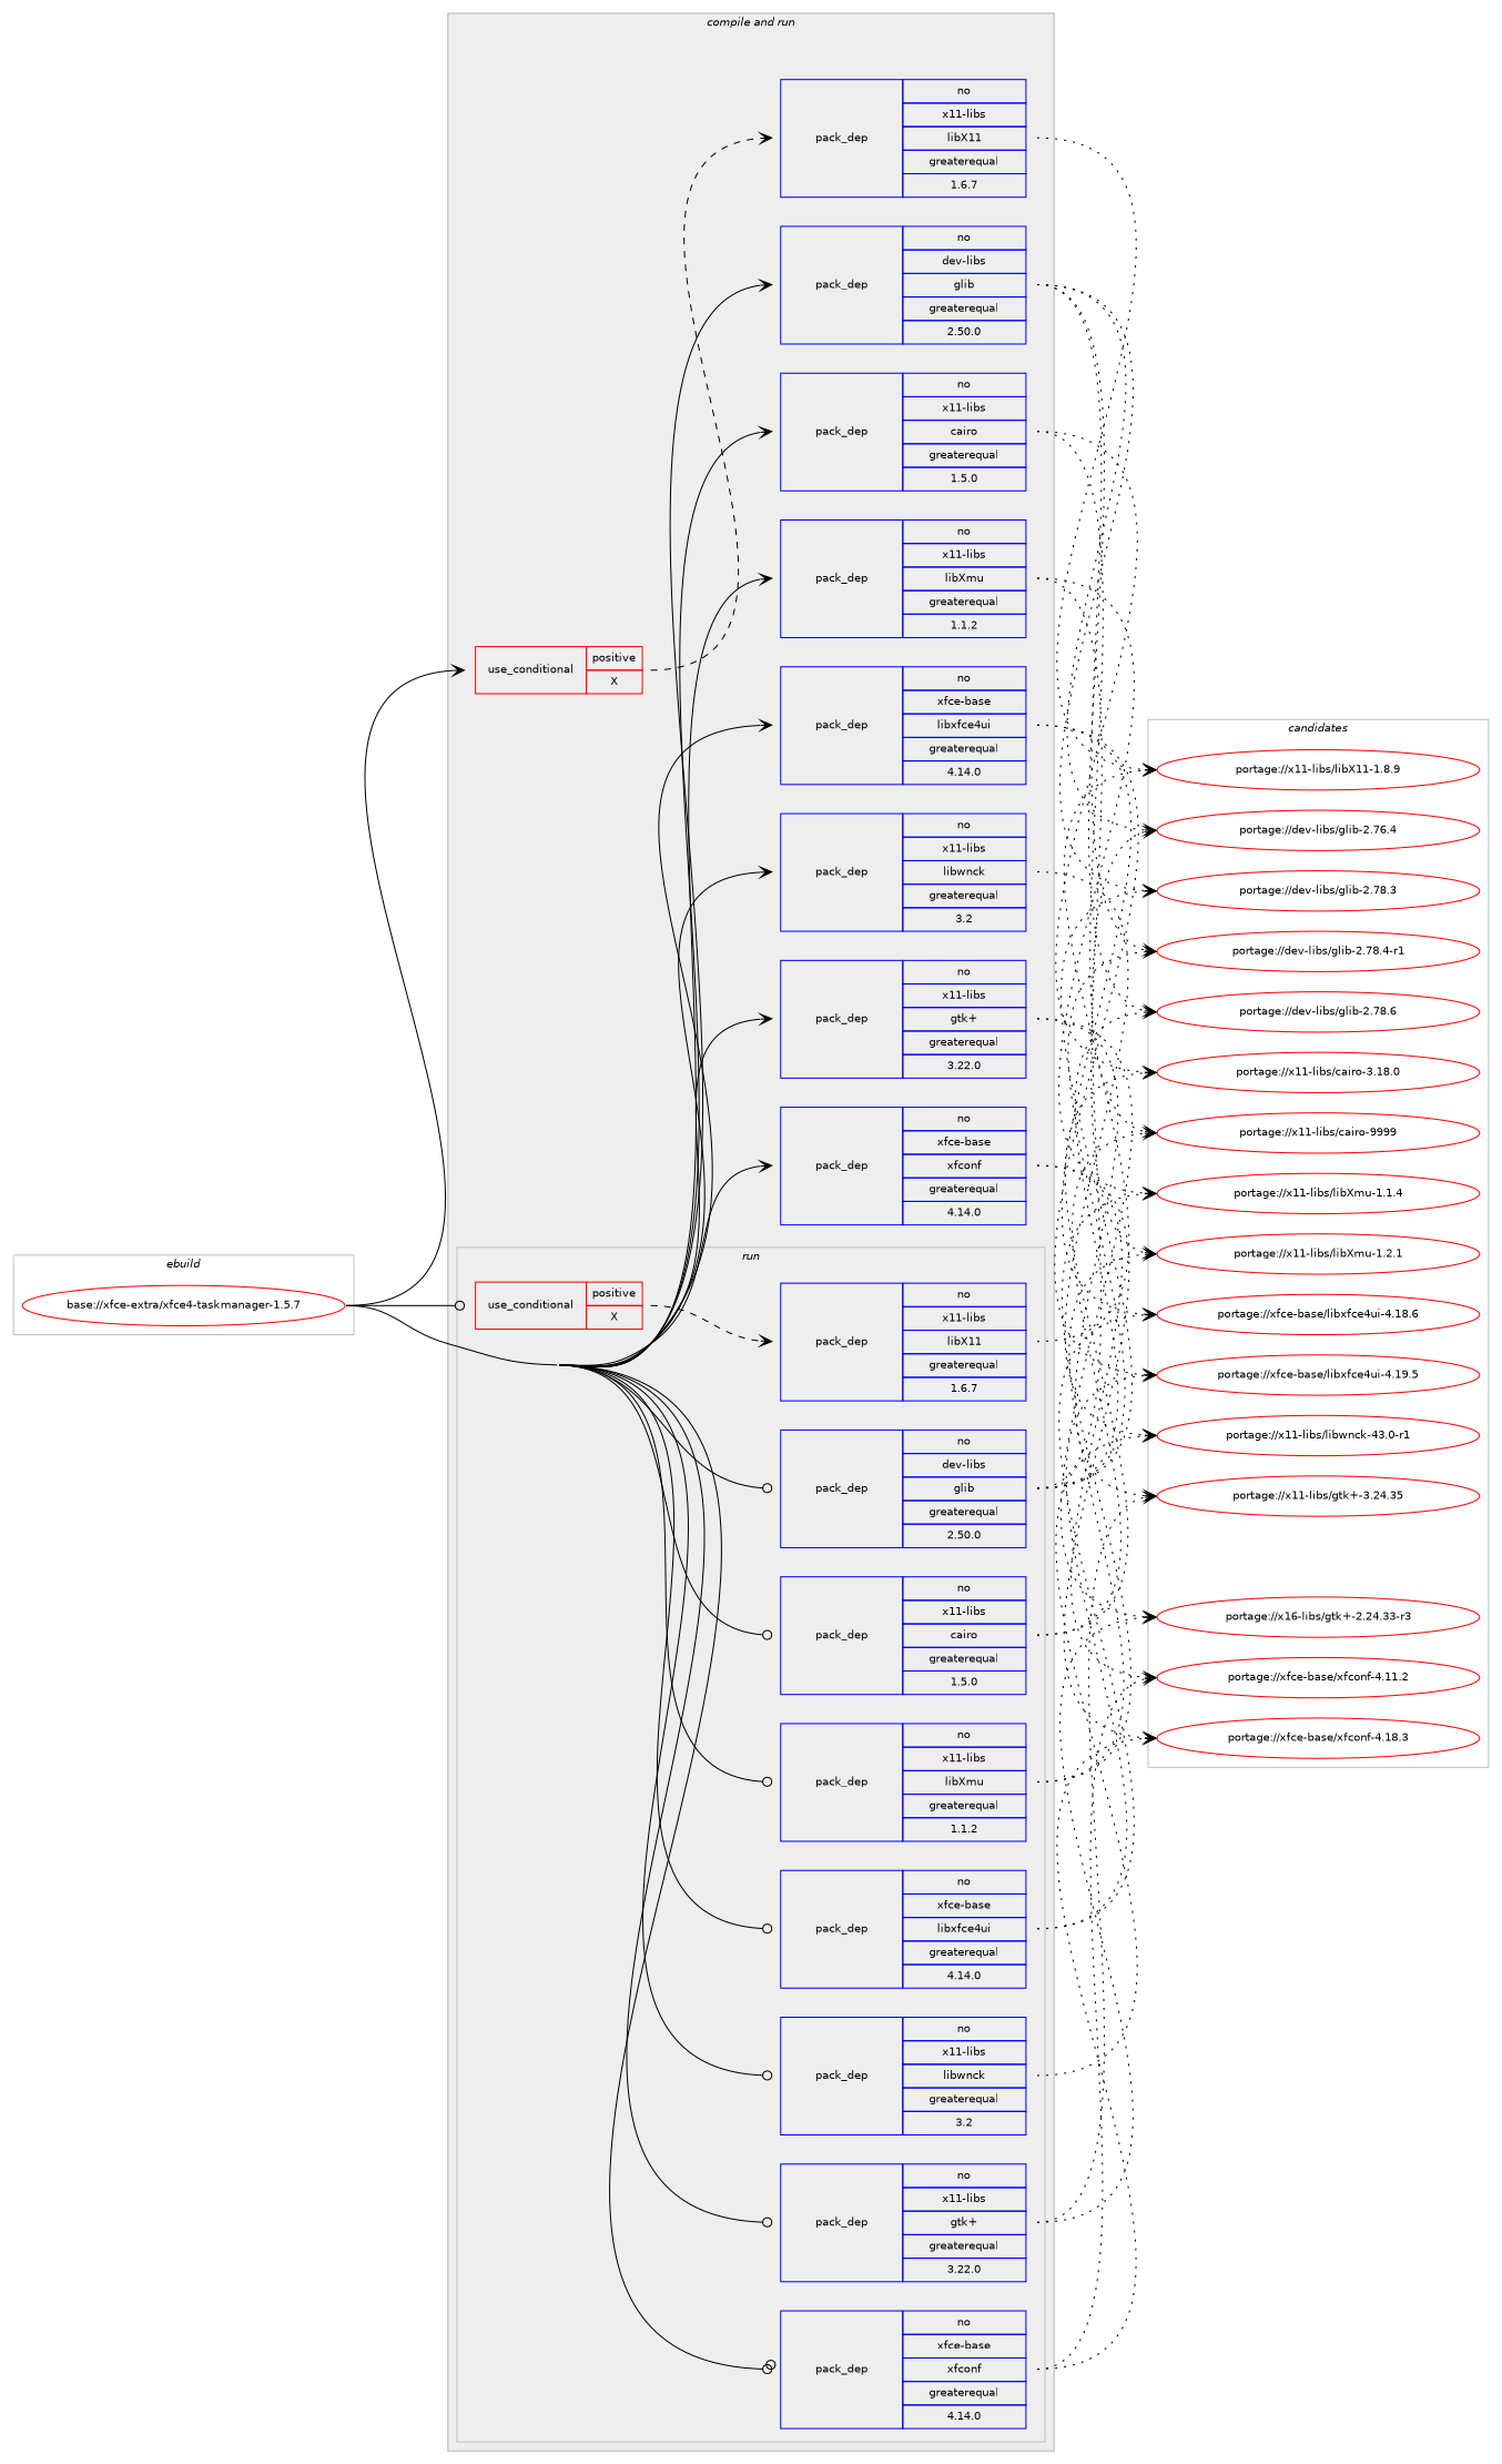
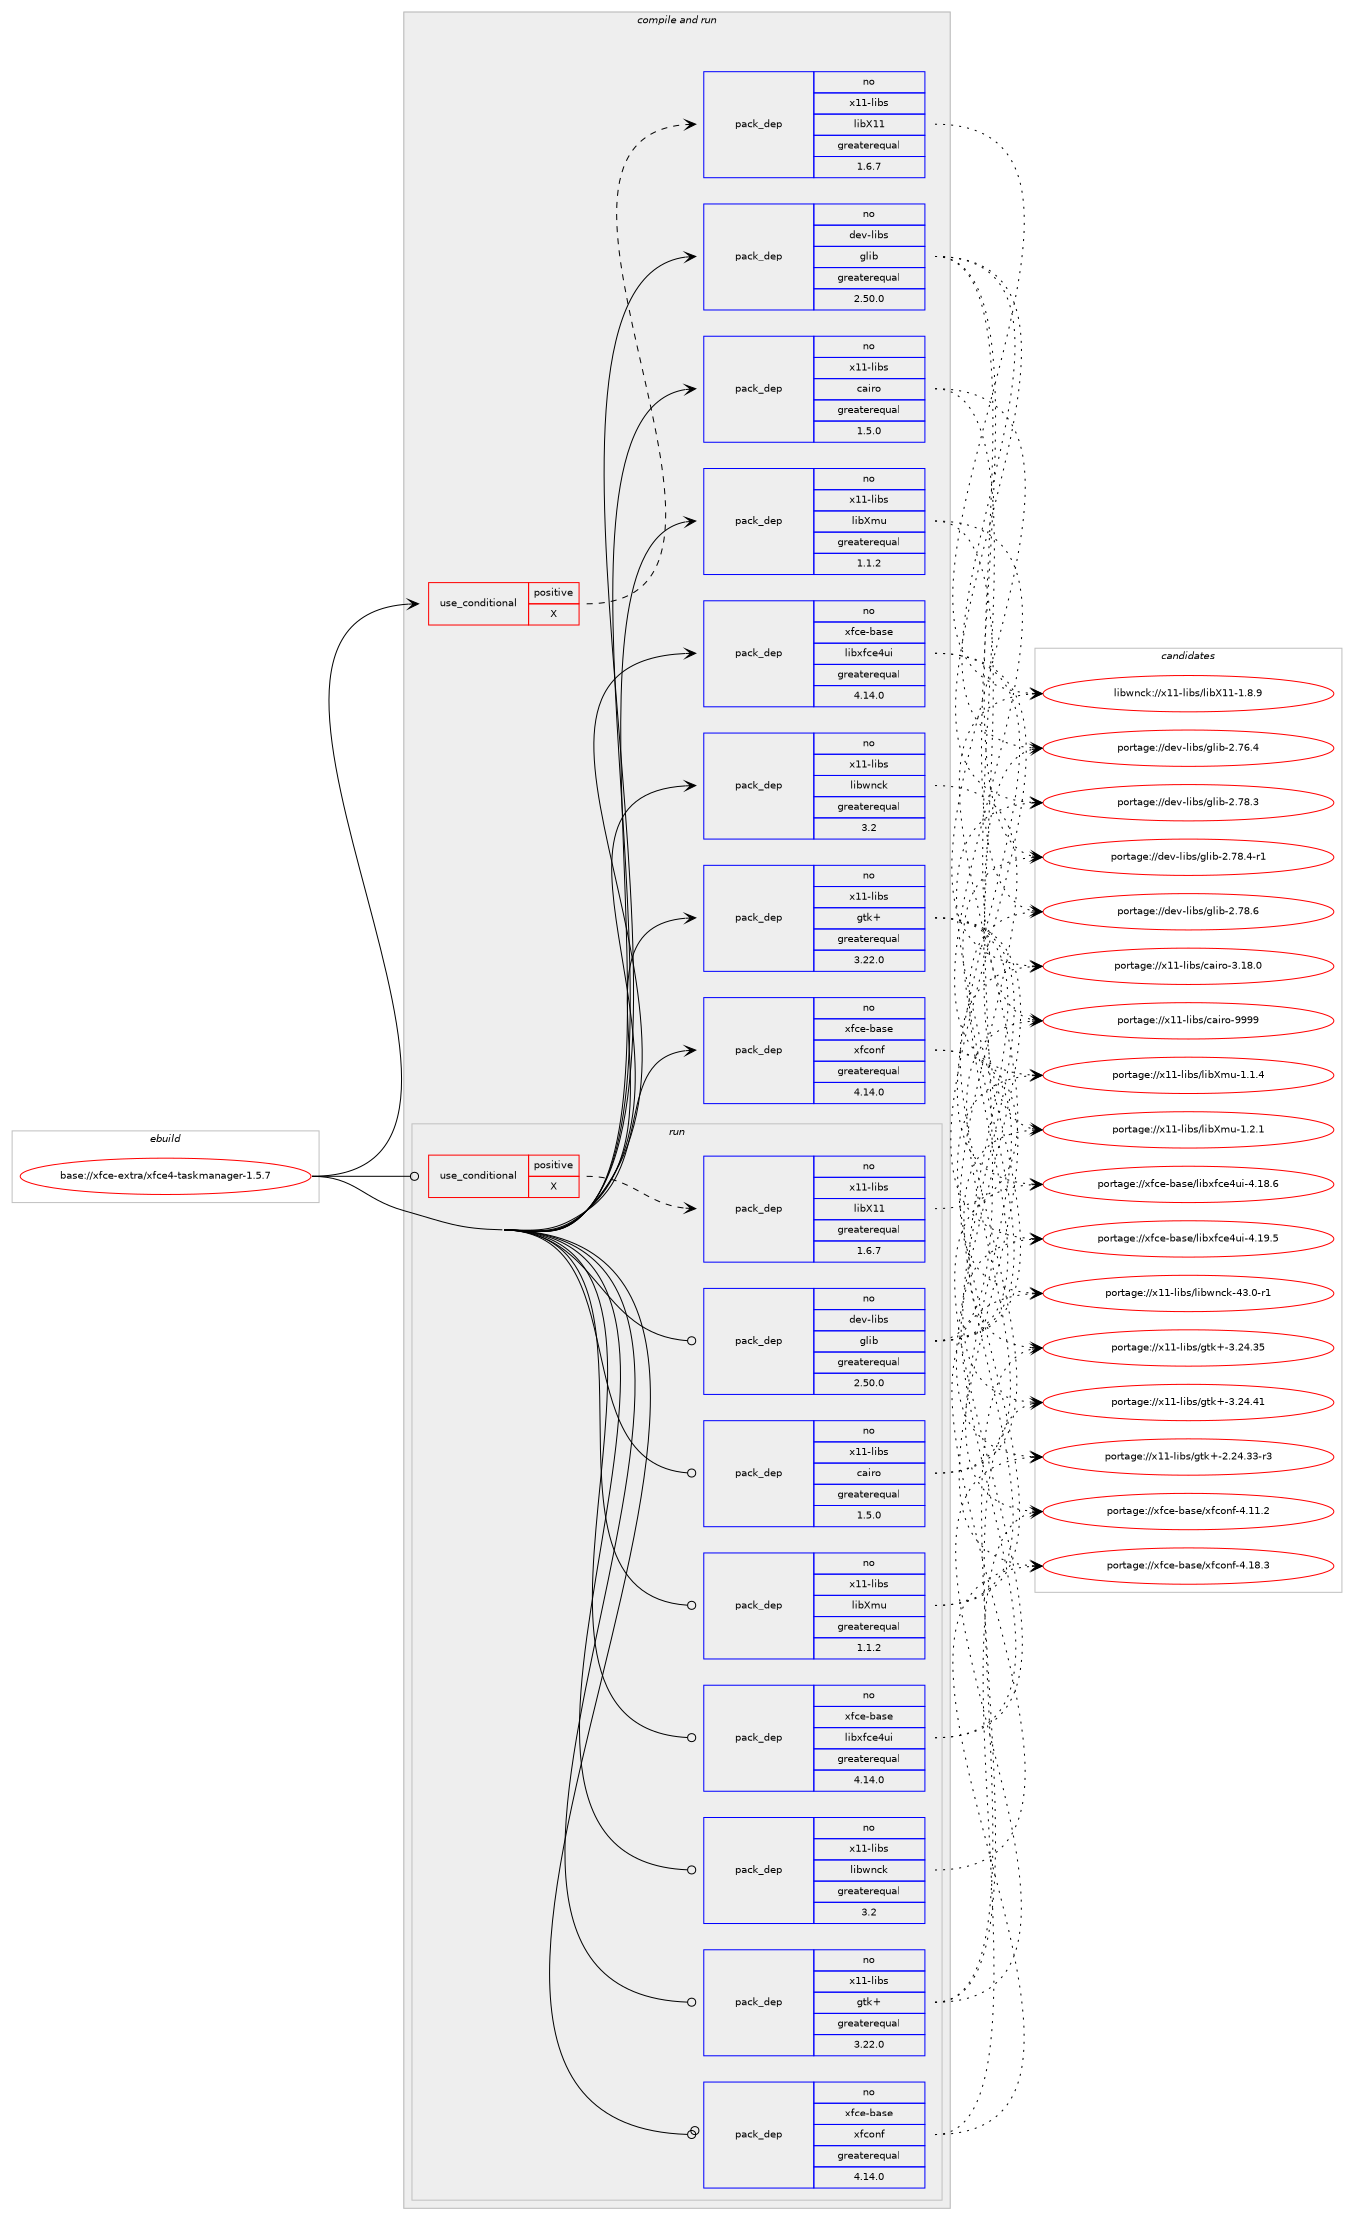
  digraph {
    compound=true
    concentrate=true
    fontname=Helvetica
    fontsize=10
    newrank=true
    rankdir=LR
    ranksep=1.5
    node [color=red fontname=Helvetica fontsize=10]
    edge [arrowhead=vee headport=w style=dotted tailport=e weight=100]
    n1 [label="base://xfce-extra/xfce4-taskmanager-1.5.7" width=4]
    n2 [color=blue label=<<TABLE BORDER="0" CELLBORDER="1" CELLSPACING="0" CELLPADDING="4" WIDTH="220"><TR><TD ROWSPAN="6" CELLPADDING="30">pack_dep</TD></TR><TR><TD WIDTH="110">no</TD></TR><TR><TD>x11-libs</TD></TR><TR><TD>libX11</TD></TR><TR><TD>greaterequal</TD></TR><TR><TD>1.6.7</TD></TR></TABLE>> shape=none]
    n3 [label=<<TABLE BORDER="0" CELLBORDER="1" CELLSPACING="0" CELLPADDING="4"><TR><TD ROWSPAN="3" CELLPADDING="10">use_conditional</TD></TR><TR><TD>positive</TD></TR><TR><TD>X</TD></TR></TABLE>> shape=none]
    n4 [color=blue label=<<TABLE BORDER="0" CELLBORDER="1" CELLSPACING="0" CELLPADDING="4" WIDTH="220"><TR><TD ROWSPAN="6" CELLPADDING="30">pack_dep</TD></TR><TR><TD WIDTH="110">no</TD></TR><TR><TD>dev-libs</TD></TR><TR><TD>glib</TD></TR><TR><TD>greaterequal</TD></TR><TR><TD>2.50.0</TD></TR></TABLE>> shape=none]
    n5 [color=blue label=<<TABLE BORDER="0" CELLBORDER="1" CELLSPACING="0" CELLPADDING="4" WIDTH="220"><TR><TD ROWSPAN="6" CELLPADDING="30">pack_dep</TD></TR><TR><TD WIDTH="110">no</TD></TR><TR><TD>x11-libs</TD></TR><TR><TD>cairo</TD></TR><TR><TD>greaterequal</TD></TR><TR><TD>1.5.0</TD></TR></TABLE>> shape=none]
    n6 [color=blue label=<<TABLE BORDER="0" CELLBORDER="1" CELLSPACING="0" CELLPADDING="4" WIDTH="220"><TR><TD ROWSPAN="6" CELLPADDING="30">pack_dep</TD></TR><TR><TD WIDTH="110">no</TD></TR><TR><TD>x11-libs</TD></TR><TR><TD>gtk+</TD></TR><TR><TD>greaterequal</TD></TR><TR><TD>3.22.0</TD></TR></TABLE>> shape=none]
    n7 [color=blue label=<<TABLE BORDER="0" CELLBORDER="1" CELLSPACING="0" CELLPADDING="4" WIDTH="220"><TR><TD ROWSPAN="6" CELLPADDING="30">pack_dep</TD></TR><TR><TD WIDTH="110">no</TD></TR><TR><TD>x11-libs</TD></TR><TR><TD>libXmu</TD></TR><TR><TD>greaterequal</TD></TR><TR><TD>1.1.2</TD></TR></TABLE>> shape=none]
    n8 [color=blue label=<<TABLE BORDER="0" CELLBORDER="1" CELLSPACING="0" CELLPADDING="4" WIDTH="220"><TR><TD ROWSPAN="6" CELLPADDING="30">pack_dep</TD></TR><TR><TD WIDTH="110">no</TD></TR><TR><TD>x11-libs</TD></TR><TR><TD>libwnck</TD></TR><TR><TD>greaterequal</TD></TR><TR><TD>3.2</TD></TR></TABLE>> shape=none]
    n9 [color=blue label=<<TABLE BORDER="0" CELLBORDER="1" CELLSPACING="0" CELLPADDING="4" WIDTH="220"><TR><TD ROWSPAN="6" CELLPADDING="30">pack_dep</TD></TR><TR><TD WIDTH="110">no</TD></TR><TR><TD>xfce-base</TD></TR><TR><TD>libxfce4ui</TD></TR><TR><TD>greaterequal</TD></TR><TR><TD>4.14.0</TD></TR></TABLE>> shape=none]
    n10 [color=blue label=<<TABLE BORDER="0" CELLBORDER="1" CELLSPACING="0" CELLPADDING="4" WIDTH="220"><TR><TD ROWSPAN="6" CELLPADDING="30">pack_dep</TD></TR><TR><TD WIDTH="110">no</TD></TR><TR><TD>xfce-base</TD></TR><TR><TD>xfconf</TD></TR><TR><TD>greaterequal</TD></TR><TR><TD>4.14.0</TD></TR></TABLE>> shape=none]
    n11 [color=blue label=<<TABLE BORDER="0" CELLBORDER="1" CELLSPACING="0" CELLPADDING="4" WIDTH="220"><TR><TD ROWSPAN="6" CELLPADDING="30">pack_dep</TD></TR><TR><TD WIDTH="110">no</TD></TR><TR><TD>x11-libs</TD></TR><TR><TD>libX11</TD></TR><TR><TD>greaterequal</TD></TR><TR><TD>1.6.7</TD></TR></TABLE>> shape=none]
    n12 [label=<<TABLE BORDER="0" CELLBORDER="1" CELLSPACING="0" CELLPADDING="4"><TR><TD ROWSPAN="3" CELLPADDING="10">use_conditional</TD></TR><TR><TD>positive</TD></TR><TR><TD>X</TD></TR></TABLE>> shape=none]
    n13 [color=blue label=<<TABLE BORDER="0" CELLBORDER="1" CELLSPACING="0" CELLPADDING="4" WIDTH="220"><TR><TD ROWSPAN="6" CELLPADDING="30">pack_dep</TD></TR><TR><TD WIDTH="110">no</TD></TR><TR><TD>dev-libs</TD></TR><TR><TD>glib</TD></TR><TR><TD>greaterequal</TD></TR><TR><TD>2.50.0</TD></TR></TABLE>> shape=none]
    n14 [color=blue label=<<TABLE BORDER="0" CELLBORDER="1" CELLSPACING="0" CELLPADDING="4" WIDTH="220"><TR><TD ROWSPAN="6" CELLPADDING="30">pack_dep</TD></TR><TR><TD WIDTH="110">no</TD></TR><TR><TD>x11-libs</TD></TR><TR><TD>cairo</TD></TR><TR><TD>greaterequal</TD></TR><TR><TD>1.5.0</TD></TR></TABLE>> shape=none]
    n15 [color=blue label=<<TABLE BORDER="0" CELLBORDER="1" CELLSPACING="0" CELLPADDING="4" WIDTH="220"><TR><TD ROWSPAN="6" CELLPADDING="30">pack_dep</TD></TR><TR><TD WIDTH="110">no</TD></TR><TR><TD>x11-libs</TD></TR><TR><TD>gtk+</TD></TR><TR><TD>greaterequal</TD></TR><TR><TD>3.22.0</TD></TR></TABLE>> shape=none]
    n16 [color=blue label=<<TABLE BORDER="0" CELLBORDER="1" CELLSPACING="0" CELLPADDING="4" WIDTH="220"><TR><TD ROWSPAN="6" CELLPADDING="30">pack_dep</TD></TR><TR><TD WIDTH="110">no</TD></TR><TR><TD>x11-libs</TD></TR><TR><TD>libXmu</TD></TR><TR><TD>greaterequal</TD></TR><TR><TD>1.1.2</TD></TR></TABLE>> shape=none]
    n17 [color=blue label=<<TABLE BORDER="0" CELLBORDER="1" CELLSPACING="0" CELLPADDING="4" WIDTH="220"><TR><TD ROWSPAN="6" CELLPADDING="30">pack_dep</TD></TR><TR><TD WIDTH="110">no</TD></TR><TR><TD>x11-libs</TD></TR><TR><TD>libwnck</TD></TR><TR><TD>greaterequal</TD></TR><TR><TD>3.2</TD></TR></TABLE>> shape=none]
    n18 [color=blue label=<<TABLE BORDER="0" CELLBORDER="1" CELLSPACING="0" CELLPADDING="4" WIDTH="220"><TR><TD ROWSPAN="6" CELLPADDING="30">pack_dep</TD></TR><TR><TD WIDTH="110">no</TD></TR><TR><TD>xfce-base</TD></TR><TR><TD>libxfce4ui</TD></TR><TR><TD>greaterequal</TD></TR><TR><TD>4.14.0</TD></TR></TABLE>> shape=none]
    n19 [color=blue label=<<TABLE BORDER="0" CELLBORDER="1" CELLSPACING="0" CELLPADDING="4" WIDTH="220"><TR><TD ROWSPAN="6" CELLPADDING="30">pack_dep</TD></TR><TR><TD WIDTH="110">no</TD></TR><TR><TD>xfce-base</TD></TR><TR><TD>xfconf</TD></TR><TR><TD>greaterequal</TD></TR><TR><TD>4.14.0</TD></TR></TABLE>> shape=none]
-   n20 [label="portage://x11-libs/libX11-1.8.9" width=4]
+   n20 [label="libwnck://x11-libs/libX11-1.8.9" width=4]
    n21 [label="portage://dev-libs/glib-2.76.4" width=4]
    n22 [label="portage://dev-libs/glib-2.78.3" width=4]
    n23 [label="portage://dev-libs/glib-2.78.4-r1" width=4]
    n24 [label="portage://dev-libs/glib-2.78.6" width=4]
    n25 [label="portage://x11-libs/cairo-3.18.0" width=4]
    n26 [label="portage://x11-libs/cairo-9999" width=4]
-   n27 [label="portage://x16-libs/gtk+-2.24.33-r3" width=4]
+   n27 [label="portage://x11-libs/gtk+-2.24.33-r3" width=4]
    n28 [label="portage://x11-libs/gtk+-3.24.35" width=4]
+   n29 [label="portage://x11-libs/gtk+-3.24.41" width=4]
    n30 [label="portage://x11-libs/libXmu-1.1.4" width=4]
    n31 [label="portage://x11-libs/libXmu-1.2.1" width=4]
    n32 [label="portage://x11-libs/libwnck-43.0-r1" width=4]
    n33 [label="portage://xfce-base/libxfce4ui-4.18.6" width=4]
    n34 [label="portage://xfce-base/libxfce4ui-4.19.5" width=4]
    n35 [label="portage://xfce-base/xfconf-4.18.3" width=4]
    n36 [label="portage://xfce-base/xfconf-4.11.2" width=4]
    subgraph cluster_1 {
      color=gray
      label=<<i>ebuild</i>>
      rank=same
      n1
    }
    subgraph cluster_2 {
      color=gray
      label=<<i>dependencies</i>>
      subgraph cluster_3 {
        color=gray
        fillcolor="#eeeeee"
        label=<<i>compile</i>>
        style=filled
        subgraph sub_4 {
          color=gray
          fillcolor="#eeeeee"
          label=<<i>compile</i>>
          style=filled
          n3
          subgraph sub_5 {
            color=gray
            fillcolor="#eeeeee"
            label=<<i>compile</i>>
            style=filled
            n2
          }
        }
        subgraph sub_6 {
          color=gray
          fillcolor="#eeeeee"
          label=<<i>compile</i>>
          style=filled
          n4
        }
        subgraph sub_7 {
          color=gray
          fillcolor="#eeeeee"
          label=<<i>compile</i>>
          style=filled
          n5
        }
        subgraph sub_8 {
          color=gray
          fillcolor="#eeeeee"
          label=<<i>compile</i>>
          style=filled
          n6
        }
        subgraph sub_9 {
          color=gray
          fillcolor="#eeeeee"
          label=<<i>compile</i>>
          style=filled
          n7
        }
        subgraph sub_10 {
          color=gray
          fillcolor="#eeeeee"
          label=<<i>compile</i>>
          style=filled
          n8
        }
        subgraph sub_11 {
          color=gray
          fillcolor="#eeeeee"
          label=<<i>compile</i>>
          style=filled
          n9
        }
        subgraph sub_12 {
          color=gray
          fillcolor="#eeeeee"
          label=<<i>compile</i>>
          style=filled
          n10
        }
      }
      subgraph cluster_13 {
        color=gray
        fillcolor="#eeeeee"
        label=<<i>compile and run</i>>
        style=filled
      }
      subgraph cluster_14 {
        color=gray
        fillcolor="#eeeeee"
        label=<<i>run</i>>
        style=filled
        subgraph sub_15 {
          color=gray
          fillcolor="#eeeeee"
          label=<<i>run</i>>
          style=filled
          n12
          subgraph sub_16 {
            color=gray
            fillcolor="#eeeeee"
            label=<<i>run</i>>
            style=filled
            n11
          }
        }
        subgraph sub_17 {
          color=gray
          fillcolor="#eeeeee"
          label=<<i>run</i>>
          style=filled
          n13
        }
        subgraph sub_18 {
          color=gray
          fillcolor="#eeeeee"
          label=<<i>run</i>>
          style=filled
          n14
        }
        subgraph sub_19 {
          color=gray
          fillcolor="#eeeeee"
          label=<<i>run</i>>
          style=filled
          n15
        }
        subgraph sub_20 {
          color=gray
          fillcolor="#eeeeee"
          label=<<i>run</i>>
          style=filled
          n16
        }
        subgraph sub_21 {
          color=gray
          fillcolor="#eeeeee"
          label=<<i>run</i>>
          style=filled
          n17
        }
        subgraph sub_22 {
          color=gray
          fillcolor="#eeeeee"
          label=<<i>run</i>>
          style=filled
          n18
        }
        subgraph sub_23 {
          color=gray
          fillcolor="#eeeeee"
          label=<<i>run</i>>
          style=filled
          n19
        }
      }
    }
    subgraph cluster_24 {
      color=gray
      label=<<i>candidates</i>>
      rank=same
      subgraph sub_25 {
        color=black
        label=<<i>candidates</i>>
        nodesep=1
        rank=same
        n20
      }
      subgraph sub_26 {
        color=black
        label=<<i>candidates</i>>
        nodesep=1
        rank=same
        n21
        n22
        n23
        n24
      }
      subgraph sub_27 {
        color=black
        label=<<i>candidates</i>>
        nodesep=1
        rank=same
        n25
        n26
      }
      subgraph sub_28 {
        color=black
        label=<<i>candidates</i>>
        nodesep=1
        rank=same
        n27
        n28
+       n29
      }
      subgraph sub_29 {
        color=black
        label=<<i>candidates</i>>
        nodesep=1
        rank=same
        n30
        n31
      }
      subgraph sub_30 {
        color=black
        label=<<i>candidates</i>>
        nodesep=1
        rank=same
        n32
      }
      subgraph sub_31 {
        color=black
        label=<<i>candidates</i>>
        nodesep=1
        rank=same
        n33
        n34
      }
      subgraph sub_32 {
        color=black
        label=<<i>candidates</i>>
        nodesep=1
        rank=same
        n35
        n36
      }
      subgraph sub_33 {
        color=black
        label=<<i>candidates</i>>
        nodesep=1
        rank=same
        n20
      }
      subgraph sub_34 {
        color=black
        label=<<i>candidates</i>>
        nodesep=1
        rank=same
        n21
        n22
        n23
        n24
      }
      subgraph sub_35 {
        color=black
        label=<<i>candidates</i>>
        nodesep=1
        rank=same
        n25
        n26
      }
      subgraph sub_36 {
        color=black
        label=<<i>candidates</i>>
        nodesep=1
        rank=same
        n27
        n28
+       n29
      }
      subgraph sub_37 {
        color=black
        label=<<i>candidates</i>>
        nodesep=1
        rank=same
        n30
        n31
      }
      subgraph sub_38 {
        color=black
        label=<<i>candidates</i>>
        nodesep=1
        rank=same
        n32
      }
      subgraph sub_39 {
        color=black
        label=<<i>candidates</i>>
        nodesep=1
        rank=same
        n33
        n34
      }
      subgraph sub_40 {
        color=black
        label=<<i>candidates</i>>
        nodesep=1
        rank=same
        n35
        n36
      }
    }
    n1 -> n3 [style=solid weight=20]
    n1 -> n4 [style=solid weight=20]
    n1 -> n5 [style=solid weight=20]
    n1 -> n6 [style=solid weight=20]
    n1 -> n7 [style=solid weight=20]
    n1 -> n8 [style=solid weight=20]
    n1 -> n9 [style=solid weight=20]
    n1 -> n10 [style=solid weight=20]
    n1 -> n12 [arrowhead=odot style=solid weight=20]
    n1 -> n13 [arrowhead=odot style=solid weight=20]
    n1 -> n14 [arrowhead=odot style=solid weight=20]
    n1 -> n15 [arrowhead=odot style=solid weight=20]
    n1 -> n16 [arrowhead=odot style=solid weight=20]
    n1 -> n17 [arrowhead=odot style=solid weight=20]
    n1 -> n18 [arrowhead=odot style=solid weight=20]
    n1 -> n19 [arrowhead=odot style=solid weight=20]
    n2 -> n20
    n3 -> n2 [style=dashed weight=20]
    n4 -> n21
    n4 -> n22
    n4 -> n23
    n4 -> n24
    n5 -> n25
    n5 -> n26
    n6 -> n27
    n6 -> n28
+   n6 -> n29
    n7 -> n30
    n7 -> n31
    n8 -> n32
    n9 -> n33
    n9 -> n34
    n10 -> n35
    n10 -> n36
    n11 -> n20
    n12 -> n11 [style=dashed weight=20]
    n13 -> n21
    n13 -> n22
    n13 -> n23
    n13 -> n24
    n14 -> n25
    n14 -> n26
    n15 -> n27
    n15 -> n28
+   n15 -> n29
    n16 -> n30
    n16 -> n31
    n17 -> n32
    n18 -> n33
    n18 -> n34
    n19 -> n35
    n19 -> n36
  }
